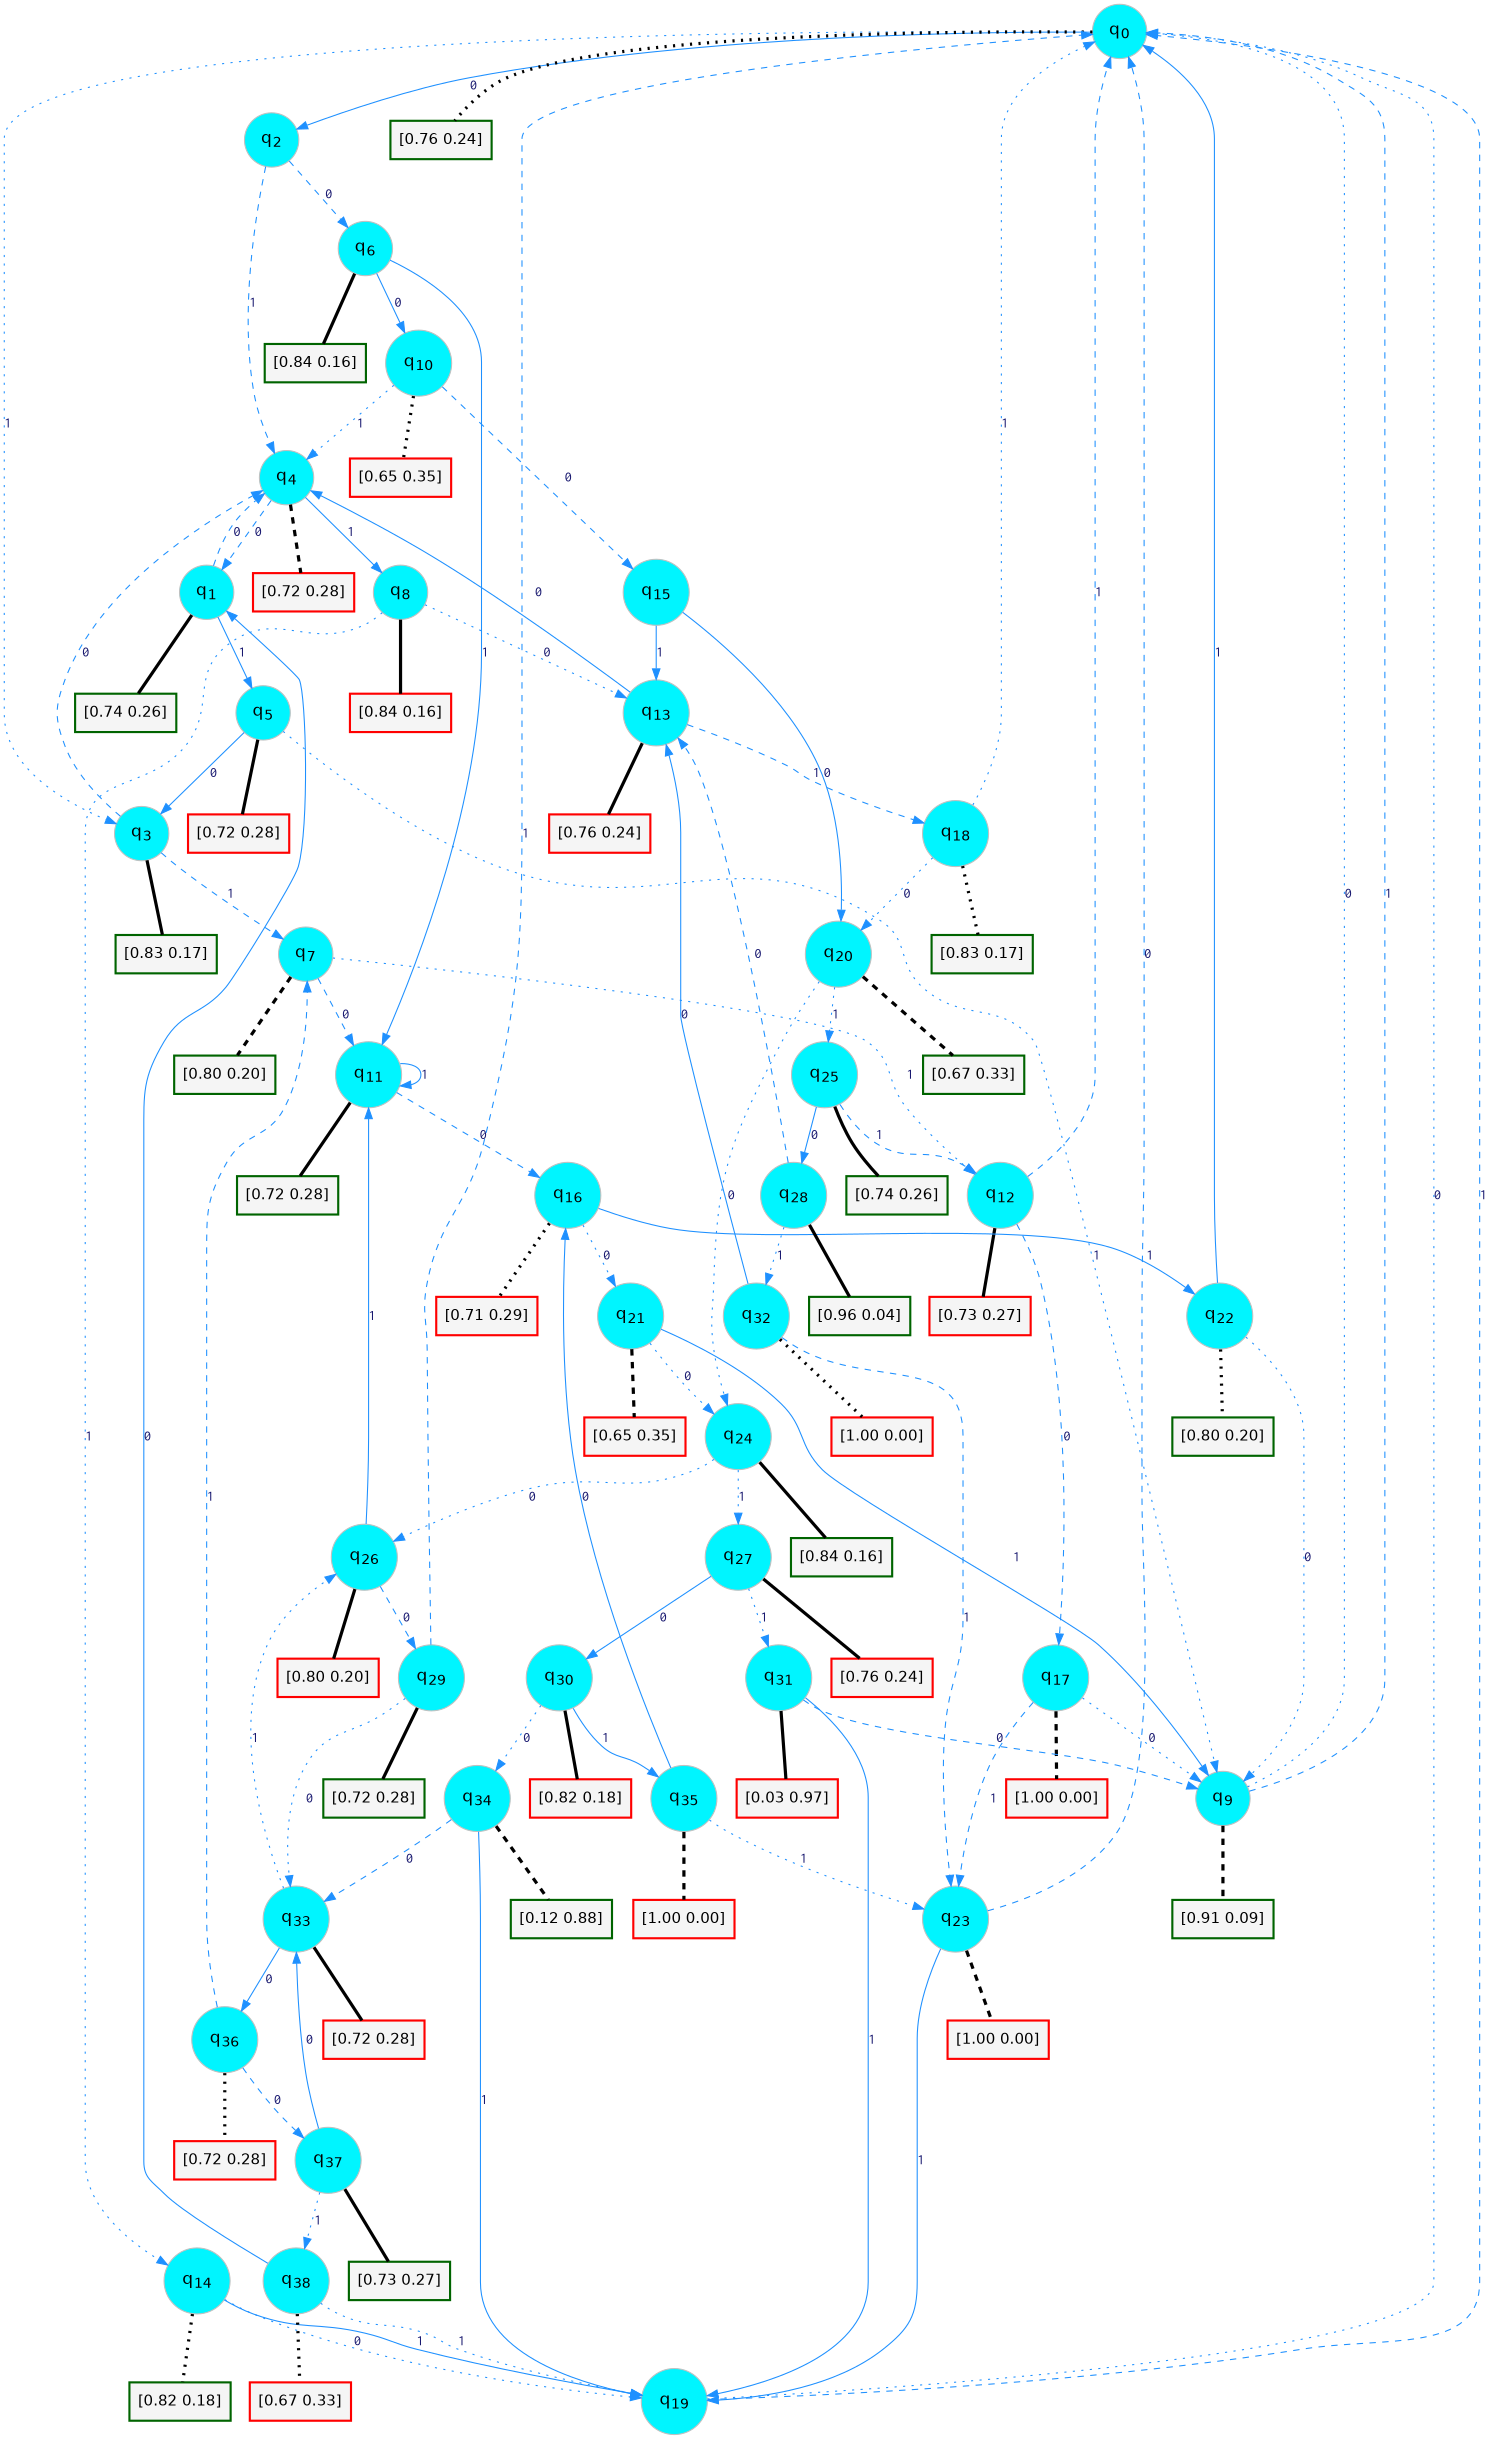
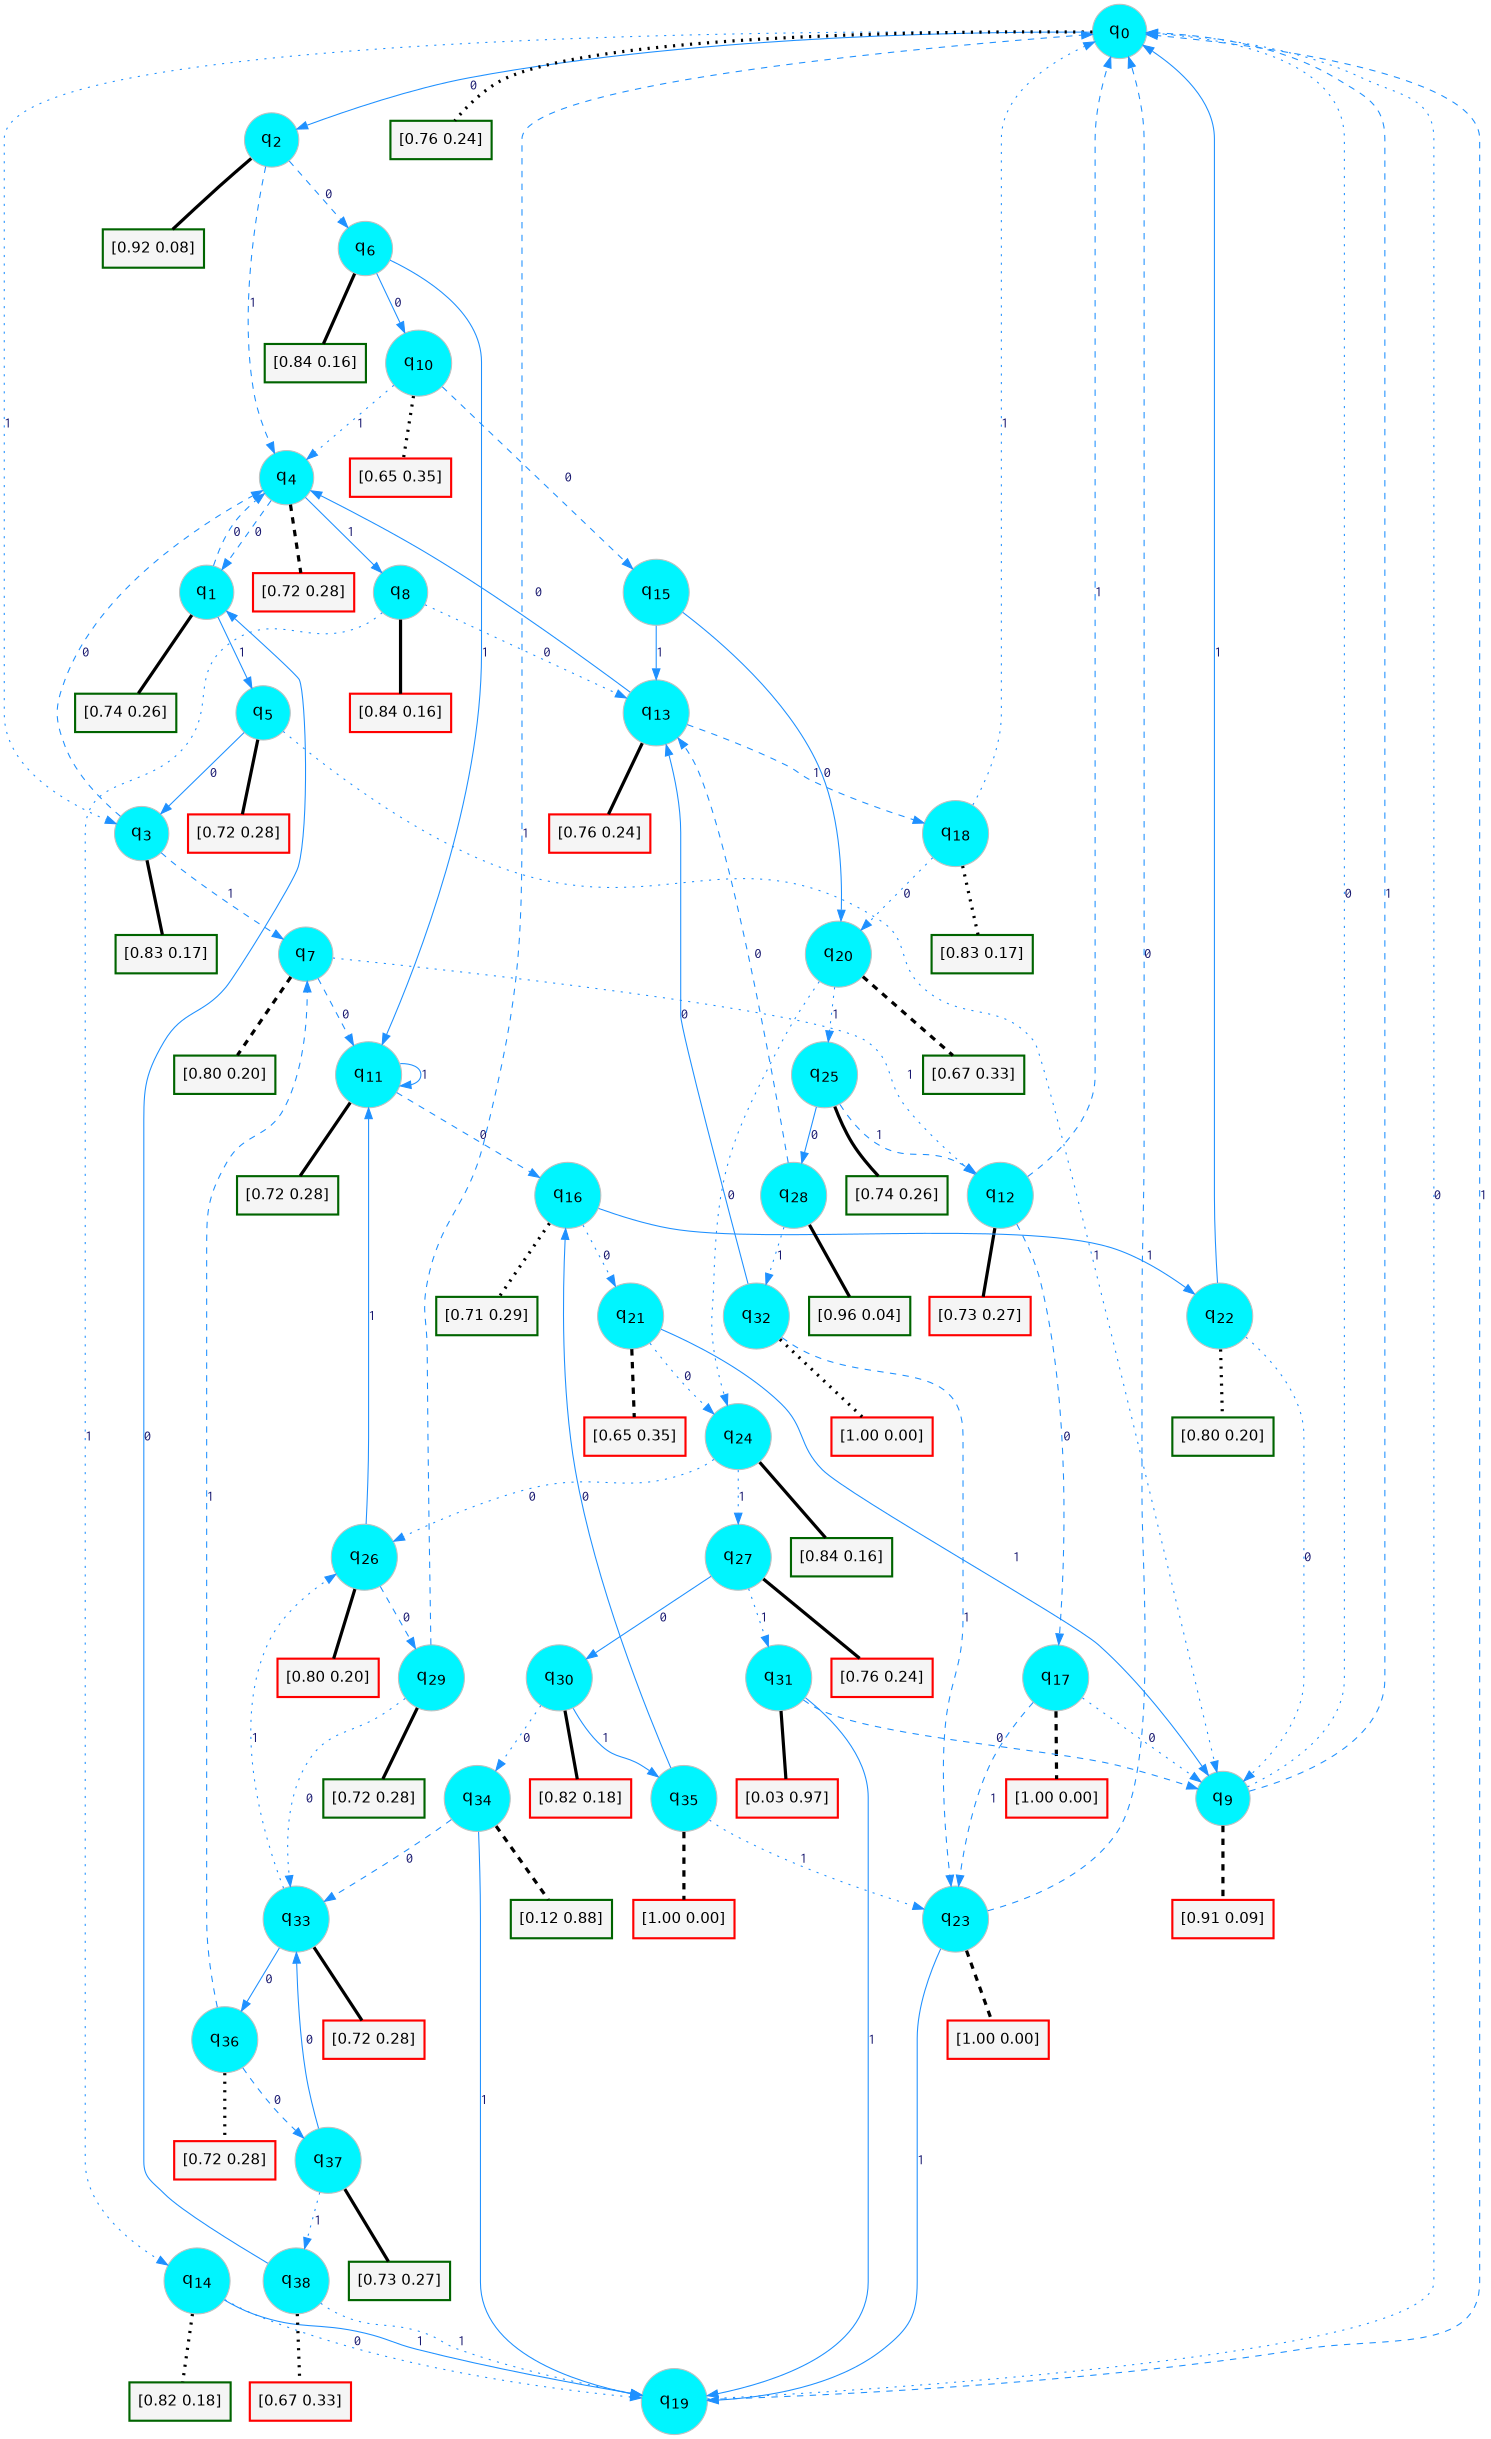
  digraph {
    rankdir=TD
    node [color=gray fillcolor=turquoise1 fontcolor=black fontname=Helvetica fontsize=16 fontweight=bold shape=circle style=filled]
    edge [arrowsize=1 color=dodgerblue1 fontcolor=midnightblue fontname=courier fontweight=bold penwidth=1 style=bold weight=20]
    n1 [label=<q<SUB>0</SUB>>]
    n2 [label=<q<SUB>2</SUB>>]
    n3 [label=<q<SUB>3</SUB>>]
    n4 [color=darkgreen fillcolor=whitesmoke fontsize=14 label="[0.76 0.24]" penwidth=2 shape=box]
    n5 [label=<q<SUB>4</SUB>>]
    n6 [label=<q<SUB>6</SUB>>]
+   n7 [color=darkgreen fillcolor=whitesmoke fontsize=14 label="[0.92 0.08]" penwidth=2 shape=box]
    n8 [label=<q<SUB>7</SUB>>]
    n9 [color=darkgreen fillcolor=whitesmoke fontsize=14 label="[0.83 0.17]" penwidth=2 shape=box]
    n10 [label=<q<SUB>1</SUB>>]
    n11 [label=<q<SUB>5</SUB>>]
    n12 [color=darkgreen fillcolor=whitesmoke fontsize=14 label="[0.74 0.26]" penwidth=2 shape=box]
    n13 [label=<q<SUB>8</SUB>>]
    n14 [color=red fillcolor=whitesmoke fontsize=14 label="[0.72 0.28]" penwidth=2 shape=box]
    n15 [label=<q<SUB>9</SUB>>]
    n16 [color=red fillcolor=whitesmoke fontsize=14 label="[0.72 0.28]" penwidth=2 shape=box]
    n17 [label=<q<SUB>10</SUB>>]
    n18 [label=<q<SUB>11</SUB>>]
    n19 [color=darkgreen fillcolor=whitesmoke fontsize=14 label="[0.84 0.16]" penwidth=2 shape=box]
    n20 [label=<q<SUB>12</SUB>>]
    n21 [color=darkgreen fillcolor=whitesmoke fontsize=14 label="[0.80 0.20]" penwidth=2 shape=box]
    n22 [label=<q<SUB>13</SUB>>]
    n23 [label=<q<SUB>14</SUB>>]
    n24 [color=red fillcolor=whitesmoke fontsize=14 label="[0.84 0.16]" penwidth=2 shape=box]
-   n25 [color=darkgreen fillcolor=whitesmoke fontsize=14 label="[0.91 0.09]" penwidth=2 shape=box]
+   n25 [color=red fillcolor=whitesmoke fontsize=14 label="[0.91 0.09]" penwidth=2 shape=box]
    n26 [label=<q<SUB>15</SUB>>]
    n27 [color=red fillcolor=whitesmoke fontsize=14 label="[0.65 0.35]" penwidth=2 shape=box]
    n28 [label=<q<SUB>16</SUB>>]
    n29 [color=darkgreen fillcolor=whitesmoke fontsize=14 label="[0.72 0.28]" penwidth=2 shape=box]
    n30 [label=<q<SUB>17</SUB>>]
    n31 [color=red fillcolor=whitesmoke fontsize=14 label="[0.73 0.27]" penwidth=2 shape=box]
    n32 [label=<q<SUB>18</SUB>>]
    n33 [color=red fillcolor=whitesmoke fontsize=14 label="[0.76 0.24]" penwidth=2 shape=box]
    n34 [label=<q<SUB>19</SUB>>]
    n35 [color=darkgreen fillcolor=whitesmoke fontsize=14 label="[0.82 0.18]" penwidth=2 shape=box]
    n36 [label=<q<SUB>20</SUB>>]
    n37 [label=<q<SUB>21</SUB>>]
    n38 [label=<q<SUB>22</SUB>>]
-   n39 [color=red fillcolor=whitesmoke fontsize=14 label="[0.71 0.29]" penwidth=2 shape=box]
+   n39 [color=darkgreen fillcolor=whitesmoke fontsize=14 label="[0.71 0.29]" penwidth=2 shape=box]
    n40 [label=<q<SUB>23</SUB>>]
    n41 [color=red fillcolor=whitesmoke fontsize=14 label="[1.00 0.00]" penwidth=2 shape=box]
    n42 [color=darkgreen fillcolor=whitesmoke fontsize=14 label="[0.83 0.17]" penwidth=2 shape=box]
    n43 [label=<q<SUB>24</SUB>>]
    n44 [label=<q<SUB>25</SUB>>]
    n45 [color=darkgreen fillcolor=whitesmoke fontsize=14 label="[0.67 0.33]" penwidth=2 shape=box]
    n46 [color=red fillcolor=whitesmoke fontsize=14 label="[0.65 0.35]" penwidth=2 shape=box]
    n47 [color=darkgreen fillcolor=whitesmoke fontsize=14 label="[0.80 0.20]" penwidth=2 shape=box]
    n48 [color=red fillcolor=whitesmoke fontsize=14 label="[1.00 0.00]" penwidth=2 shape=box]
    n49 [label=<q<SUB>26</SUB>>]
    n50 [label=<q<SUB>27</SUB>>]
    n51 [color=darkgreen fillcolor=whitesmoke fontsize=14 label="[0.84 0.16]" penwidth=2 shape=box]
    n52 [label=<q<SUB>28</SUB>>]
    n53 [color=darkgreen fillcolor=whitesmoke fontsize=14 label="[0.74 0.26]" penwidth=2 shape=box]
    n54 [label=<q<SUB>29</SUB>>]
    n55 [color=red fillcolor=whitesmoke fontsize=14 label="[0.80 0.20]" penwidth=2 shape=box]
    n56 [label=<q<SUB>30</SUB>>]
    n57 [label=<q<SUB>31</SUB>>]
    n58 [color=red fillcolor=whitesmoke fontsize=14 label="[0.76 0.24]" penwidth=2 shape=box]
    n59 [label=<q<SUB>32</SUB>>]
    n60 [color=darkgreen fillcolor=whitesmoke fontsize=14 label="[0.96 0.04]" penwidth=2 shape=box]
    n61 [label=<q<SUB>33</SUB>>]
    n62 [color=darkgreen fillcolor=whitesmoke fontsize=14 label="[0.72 0.28]" penwidth=2 shape=box]
    n63 [label=<q<SUB>34</SUB>>]
    n64 [label=<q<SUB>35</SUB>>]
    n65 [color=red fillcolor=whitesmoke fontsize=14 label="[0.82 0.18]" penwidth=2 shape=box]
    n66 [color=red fillcolor=whitesmoke fontsize=14 label="[0.03 0.97]" penwidth=2 shape=box]
    n67 [color=red fillcolor=whitesmoke fontsize=14 label="[1.00 0.00]" penwidth=2 shape=box]
    n68 [label=<q<SUB>36</SUB>>]
    n69 [color=red fillcolor=whitesmoke fontsize=14 label="[0.72 0.28]" penwidth=2 shape=box]
    n70 [color=darkgreen fillcolor=whitesmoke fontsize=14 label="[0.12 0.88]" penwidth=2 shape=box]
    n71 [color=red fillcolor=whitesmoke fontsize=14 label="[1.00 0.00]" penwidth=2 shape=box]
    n72 [label=<q<SUB>37</SUB>>]
    n73 [color=red fillcolor=whitesmoke fontsize=14 label="[0.72 0.28]" penwidth=2 shape=box]
    n74 [label=<q<SUB>38</SUB>>]
    n75 [color=darkgreen fillcolor=whitesmoke fontsize=14 label="[0.73 0.27]" penwidth=2 shape=box]
    n76 [color=red fillcolor=whitesmoke fontsize=14 label="[0.67 0.33]" penwidth=2 shape=box]
    n1 -> n2 [label=0]
    n1 -> n3 [label=1 style=dotted]
    n1 -> n4 [arrowhead=none color=black penwidth=3 style=dotted]
    n2 -> n5 [label=1 style=dashed]
    n2 -> n6 [label=0 style=dashed]
+   n2 -> n7 [arrowhead=none color=black penwidth=3]
    n3 -> n5 [label=0 style=dashed]
    n3 -> n8 [label=1 style=dashed]
    n3 -> n9 [arrowhead=none color=black penwidth=3]
    n5 -> n10 [label=0 style=dashed]
    n5 -> n13 [label=1]
    n5 -> n14 [arrowhead=none color=black penwidth=3 style=dashed]
    n6 -> n17 [label=0]
    n6 -> n18 [label=1]
    n6 -> n19 [arrowhead=none color=black penwidth=3]
    n8 -> n18 [label=0 style=dashed]
    n8 -> n20 [label=1 style=dotted]
    n8 -> n21 [arrowhead=none color=black penwidth=3 style=dashed]
    n10 -> n5 [label=0 style=dashed]
    n10 -> n11 [label=1]
    n10 -> n12 [arrowhead=none color=black penwidth=3]
    n11 -> n3 [label=0]
    n11 -> n15 [label=1 style=dotted]
    n11 -> n16 [arrowhead=none color=black penwidth=3]
    n13 -> n22 [label=0 style=dotted]
    n13 -> n23 [label=1 style=dotted]
    n13 -> n24 [arrowhead=none color=black penwidth=3]
    n15 -> n1 [label=0 style=dotted]
    n15 -> n1 [label=1 style=dashed]
    n15 -> n25 [arrowhead=none color=black penwidth=3 style=dashed]
    n17 -> n5 [label=1 style=dotted]
    n17 -> n26 [label=0 style=dashed]
    n17 -> n27 [arrowhead=none color=black penwidth=3 style=dotted]
    n18 -> n18 [label=1]
    n18 -> n28 [label=0 style=dashed]
    n18 -> n29 [arrowhead=none color=black penwidth=3]
    n20 -> n1 [label=1 style=dashed]
    n20 -> n30 [label=0 style=dashed]
    n20 -> n31 [arrowhead=none color=black penwidth=3]
    n22 -> n5 [label=0]
    n22 -> n32 [label=1 style=dashed]
    n22 -> n33 [arrowhead=none color=black penwidth=3]
    n23 -> n34 [label=0 style=dotted]
    n23 -> n34 [label=1]
    n23 -> n35 [arrowhead=none color=black penwidth=3 style=dotted]
    n26 -> n22 [label=1]
    n26 -> n36 [label=0]
    n28 -> n37 [label=0 style=dotted]
    n28 -> n38 [label=1]
    n28 -> n39 [arrowhead=none color=black penwidth=3 style=dotted]
    n30 -> n15 [label=0 style=dotted]
    n30 -> n40 [label=1 style=dashed]
    n30 -> n41 [arrowhead=none color=black penwidth=3 style=dashed]
    n32 -> n1 [label=1 style=dotted]
    n32 -> n36 [label=0 style=dotted]
    n32 -> n42 [arrowhead=none color=black penwidth=3 style=dotted]
    n34 -> n1 [label=0 style=dotted]
    n34 -> n1 [label=1 style=dashed]
    n36 -> n43 [label=0 style=dotted]
    n36 -> n44 [label=1 style=dotted]
    n36 -> n45 [arrowhead=none color=black penwidth=3 style=dashed]
    n37 -> n15 [label=1]
    n37 -> n43 [label=0 style=dotted]
    n37 -> n46 [arrowhead=none color=black penwidth=3 style=dashed]
    n38 -> n1 [label=1]
    n38 -> n15 [label=0 style=dotted]
    n38 -> n47 [arrowhead=none color=black penwidth=3 style=dotted]
    n40 -> n1 [label=0 style=dashed]
    n40 -> n34 [label=1]
    n40 -> n48 [arrowhead=none color=black penwidth=3 style=dashed]
    n43 -> n49 [label=0 style=dotted]
    n43 -> n50 [label=1 style=dotted]
    n43 -> n51 [arrowhead=none color=black penwidth=3]
    n44 -> n20 [label=1 style=dashed]
    n44 -> n52 [label=0]
    n44 -> n53 [arrowhead=none color=black penwidth=3]
    n49 -> n18 [label=1]
    n49 -> n54 [label=0 style=dashed]
    n49 -> n55 [arrowhead=none color=black penwidth=3]
    n50 -> n56 [label=0]
    n50 -> n57 [label=1 style=dotted]
    n50 -> n58 [arrowhead=none color=black penwidth=3]
    n52 -> n22 [label=0 style=dashed]
    n52 -> n59 [label=1 style=dotted]
    n52 -> n60 [arrowhead=none color=black penwidth=3]
    n54 -> n1 [label=1 style=dashed]
    n54 -> n61 [label=0 style=dotted]
    n54 -> n62 [arrowhead=none color=black penwidth=3]
    n56 -> n63 [label=0 style=dotted]
    n56 -> n64 [label=1]
    n56 -> n65 [arrowhead=none color=black penwidth=3]
    n57 -> n15 [label=0 style=dashed]
    n57 -> n34 [label=1]
    n57 -> n66 [arrowhead=none color=black penwidth=3]
    n59 -> n22 [label=0]
    n59 -> n40 [label=1 style=dashed]
    n59 -> n67 [arrowhead=none color=black penwidth=3 style=dotted]
    n61 -> n49 [label=1 style=dotted]
    n61 -> n68 [label=0]
    n61 -> n69 [arrowhead=none color=black penwidth=3]
    n63 -> n34 [label=1]
    n63 -> n61 [label=0 style=dashed]
    n63 -> n70 [arrowhead=none color=black penwidth=3 style=dashed]
    n64 -> n28 [label=0]
    n64 -> n40 [label=1 style=dotted]
    n64 -> n71 [arrowhead=none color=black penwidth=3 style=dashed]
    n68 -> n8 [label=1 style=dashed]
    n68 -> n72 [label=0 style=dashed]
    n68 -> n73 [arrowhead=none color=black penwidth=3 style=dotted]
    n72 -> n61 [label=0]
    n72 -> n74 [label=1 style=dotted]
    n72 -> n75 [arrowhead=none color=black penwidth=3]
    n74 -> n10 [label=0]
    n74 -> n34 [label=1 style=dotted]
    n74 -> n76 [arrowhead=none color=black penwidth=3 style=dotted]
  }
